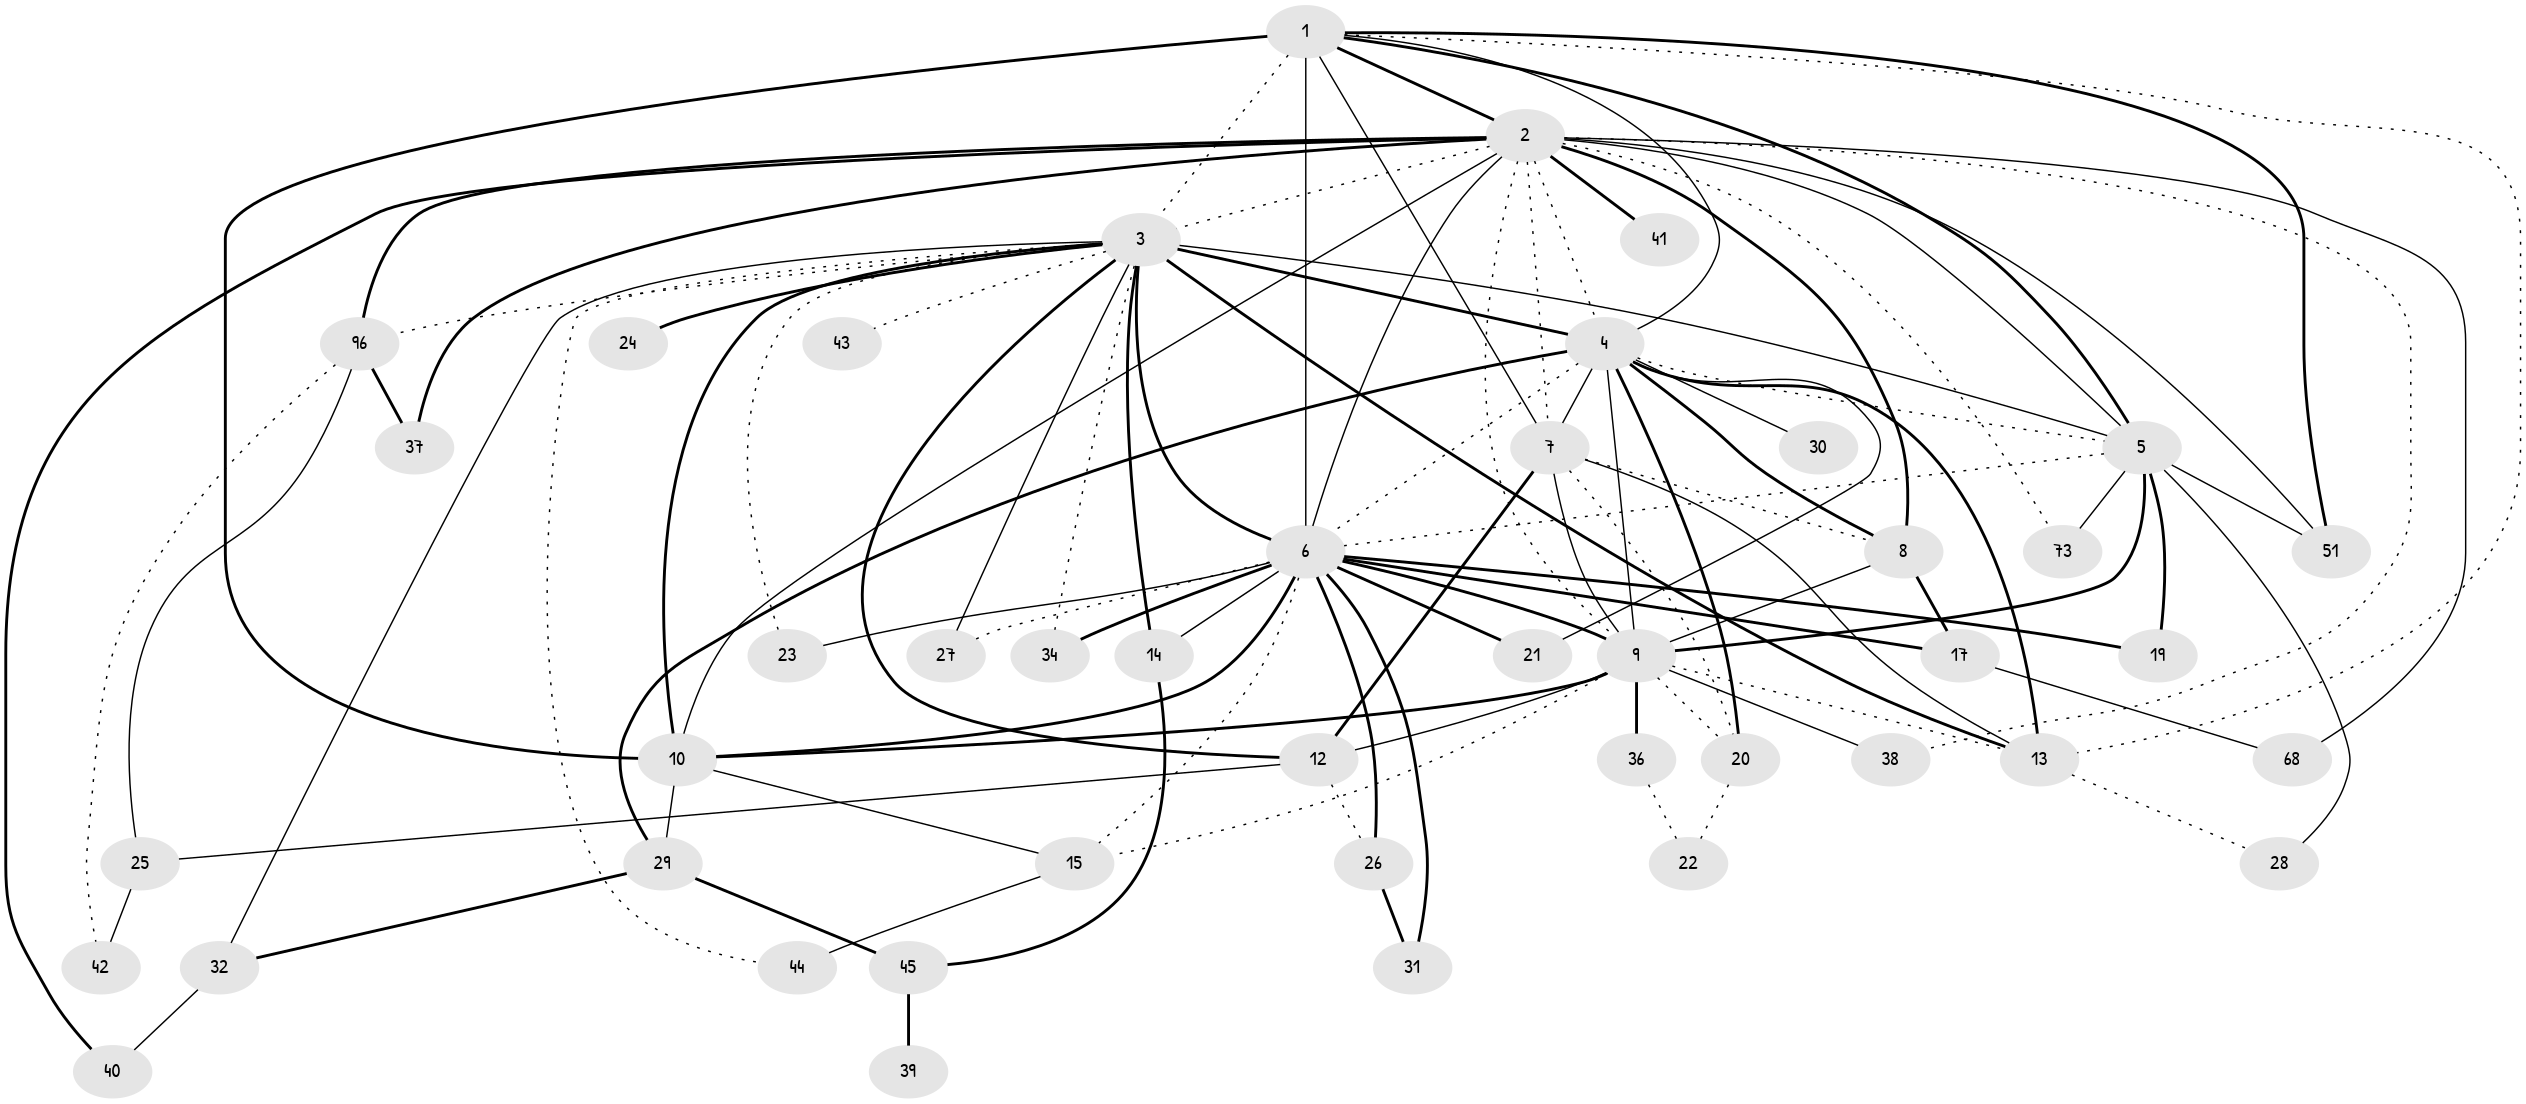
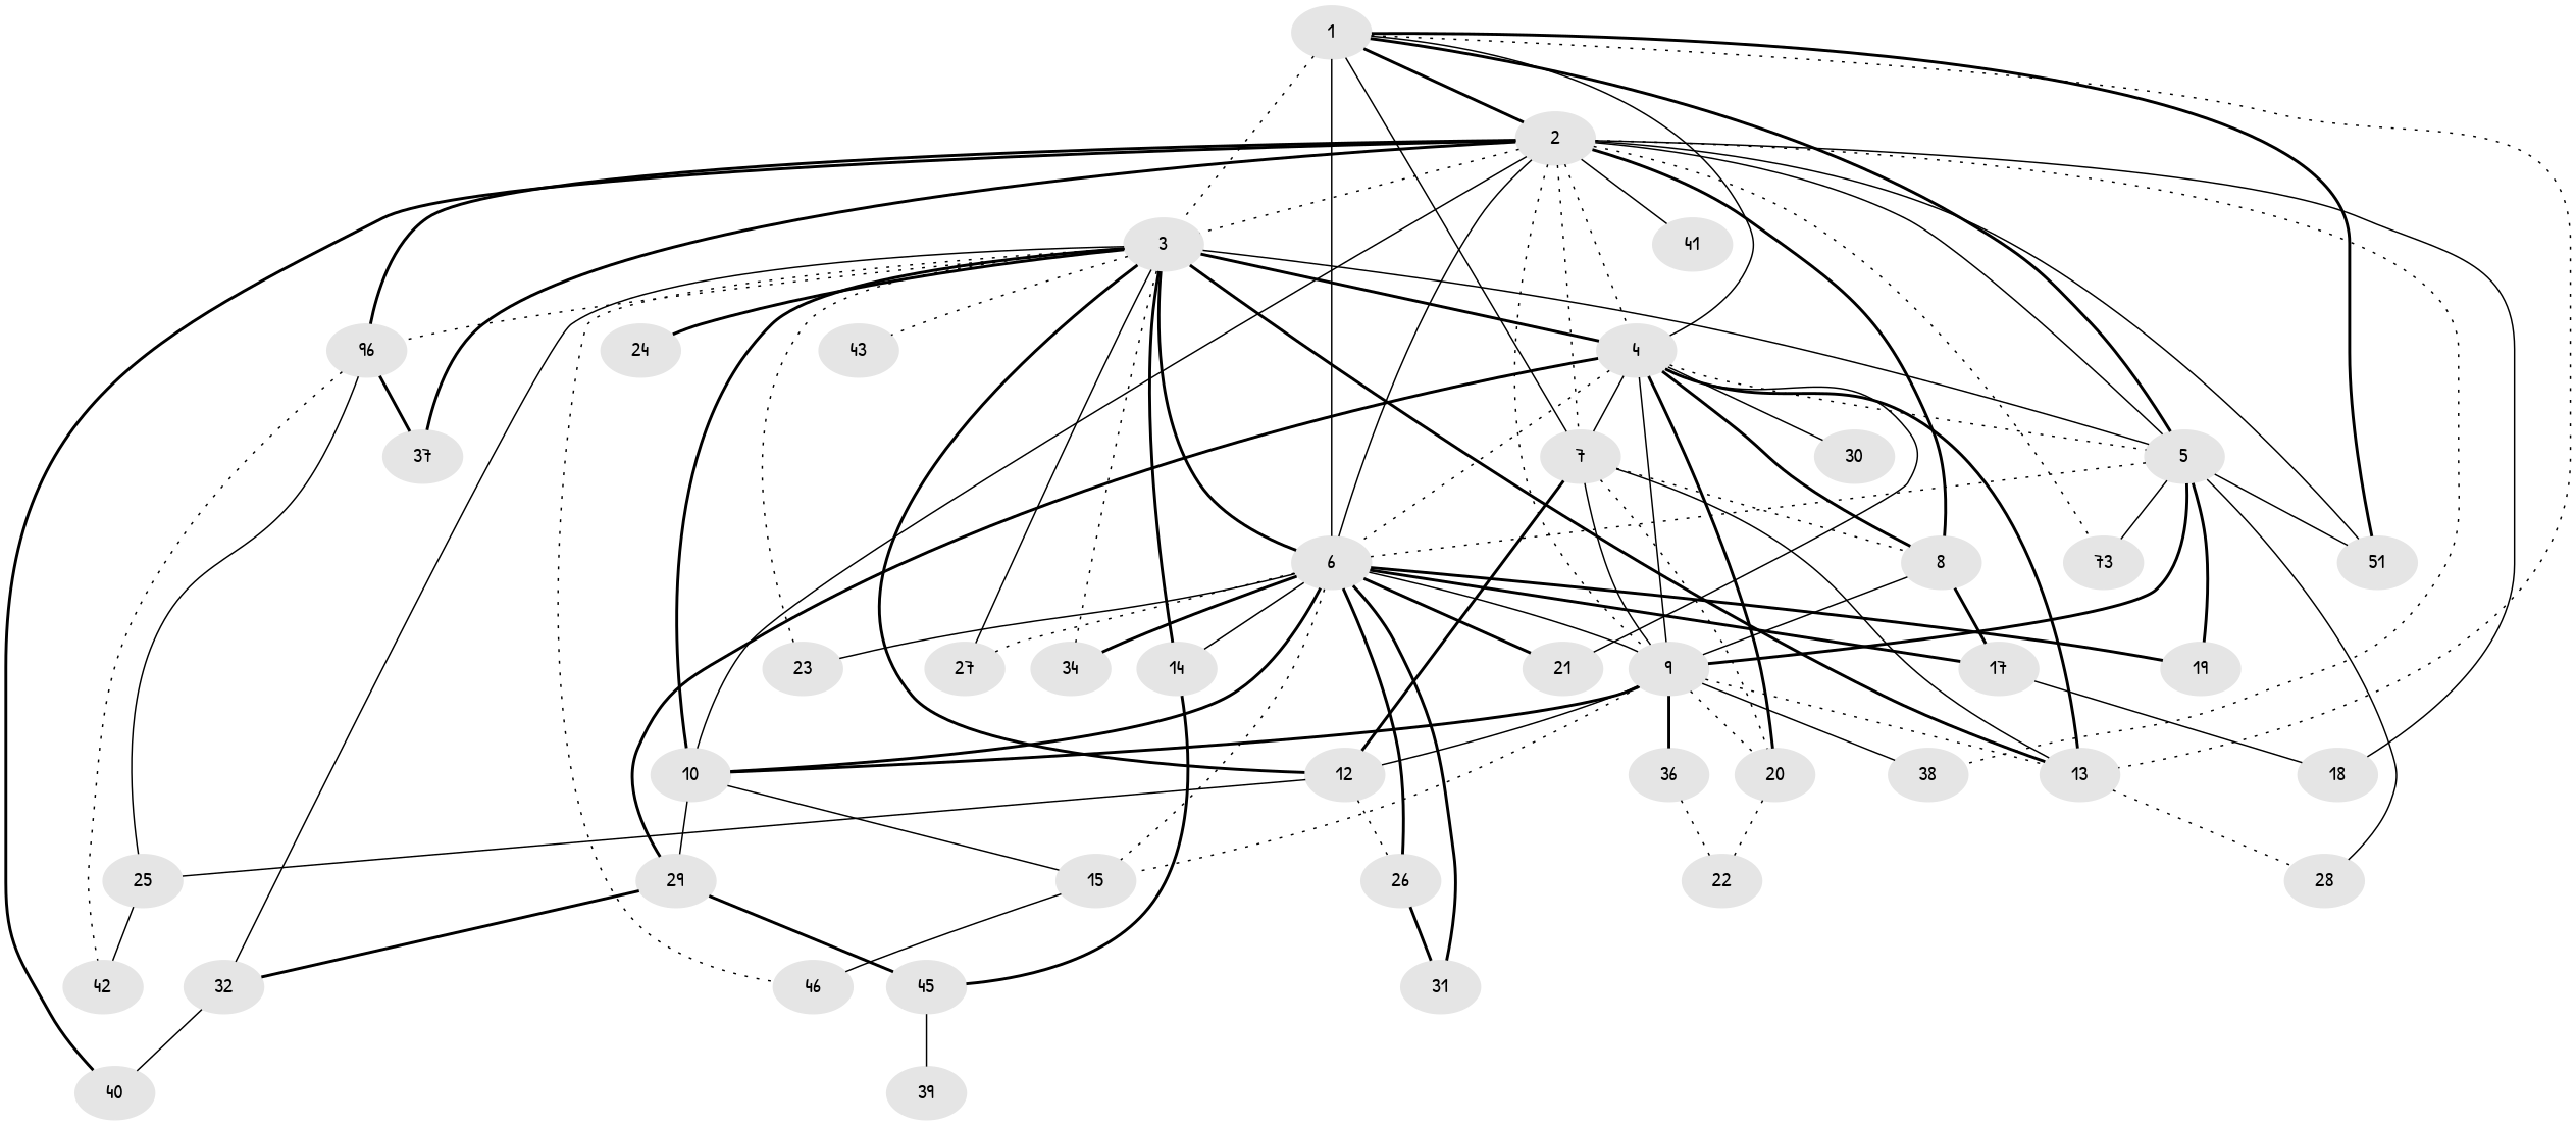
  graph {
    fontname="Patrick Hand"
    node [color=gray90 fontname="Patrick Hand" style=filled]
    edge [fontname="Patrick Hand" style=bold weight=1.0]
    1
    2
    3
    4
    5
    6
    7
    10
    n9 [label=51]
    13
    8
    9
    n13 [label=96]
-   18 [label=68]
+   18
    n15 [label=73]
    37
    38
    40
    41
    12
    14
    23
    24
    27
    32
    34
    43
-   44
+   44 [label=46]
    20
    21
    29
    30
    19
    28
    15
    17
    26
    31
    36
    25
    42
    n42 [label=45]
    22
    39
    1 -- 2
    1 -- 3 [style=dotted weight=2.0]
    1 -- 4 [style=solid weight=3.0]
    1 -- 5 [weight=2.0]
    1 -- 6 [style=solid weight=2.0]
    1 -- 7 [style=solid]
-   1 -- 10 [weight=8.0]
    1 -- n9
    1 -- 13 [style=dotted]
    2 -- 3 [style=dotted weight=2.0]
    2 -- 4 [style=dotted weight=4.0]
    2 -- 5 [style=solid weight=2.0]
    2 -- 6 [style=solid weight=2.0]
    2 -- 7 [style=dotted weight=3.0]
    2 -- 10 [style=solid]
    2 -- n9 [style=solid]
    2 -- 8
    2 -- 9 [style=dotted]
    2 -- n13
    2 -- 18 [style=solid]
    2 -- n15 [style=dotted]
    2 -- 37
    2 -- 38 [style=dotted]
    2 -- 40
-   2 -- 41
+   2 -- 41 [style=solid]
    3 -- 4 [weight=4.0]
    3 -- 5 [style=solid weight=4.0]
    3 -- 6 [weight=4.0]
    3 -- 10
    3 -- 13
    3 -- n13 [style=dotted]
    3 -- 12 [weight=2.0]
    3 -- 14
    3 -- 23 [style=dotted]
    3 -- 24
    3 -- 27 [style=solid]
    3 -- 32 [style=solid]
    3 -- 34 [style=dotted]
    3 -- 43 [style=dotted]
    3 -- 44 [style=dotted]
    4 -- 5 [style=dotted weight=4.0]
    4 -- 6 [style=dotted weight=4.0]
    4 -- 7 [style=solid weight=10.0]
    4 -- 13 [weight=2.0]
    4 -- 8
    4 -- 9 [style=solid]
    4 -- 20
    4 -- 21 [style=solid]
    4 -- 29
    4 -- 30 [style=solid]
    5 -- 6 [style=dotted weight=4.0]
    5 -- n9 [style=solid]
    5 -- 9 [weight=13.0]
    5 -- n15 [style=solid]
    5 -- 19
    5 -- 28 [style=solid]
    6 -- 10 [weight=2.0]
-   6 -- 9 [weight=5.0]
+   6 -- 9 [style=solid weight=5.0]
    6 -- 14 [style=solid]
    6 -- 23 [style=solid]
    6 -- 27 [style=dotted]
    6 -- 34
    6 -- 21 [weight=2.0]
    6 -- 19
    6 -- 15 [style=dotted weight=2.0]
    6 -- 17
    6 -- 26
    6 -- 31
    7 -- 13 [style=solid]
    7 -- 8 [style=dotted]
    7 -- 9 [style=solid]
    7 -- 12
    7 -- 20 [style=dotted]
    10 -- 29 [style=solid]
    10 -- 15 [style=solid]
    13 -- 28 [style=dotted]
    8 -- 9 [style=solid]
    8 -- 17
    9 -- 10
    9 -- 13 [style=dotted]
    9 -- 38 [style=solid]
    9 -- 12 [style=solid]
    9 -- 20 [style=dotted]
    9 -- 15 [style=dotted]
    9 -- 36 [weight=2.0]
    n13 -- 37
    n13 -- 25 [style=solid]
    n13 -- 42 [style=dotted]
    12 -- 26 [style=dotted]
    12 -- 25 [style=solid]
    14 -- n42
    32 -- 40 [style=solid]
    20 -- 22 [style=dotted]
    29 -- 32
    29 -- n42
    15 -- 44 [style=solid]
    17 -- 18 [style=solid]
    26 -- 31
    36 -- 22 [style=dotted]
    25 -- 42 [style=solid]
-   n42 -- 39
+   n42 -- 39 [style=solid]
  }
